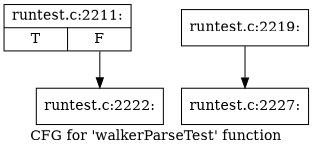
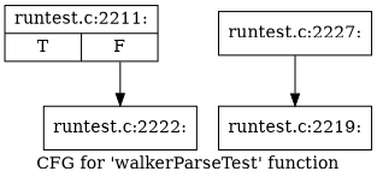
  digraph {
    label="CFG for 'walkerParseTest' function"
    node [shape=record]
    n1 [label="{runtest.c:2211:|{<s0>T|<s1>F}}"]
    n2 [label="{runtest.c:2222:}"]
    n3 [label="{runtest.c:2219:}"]
    n4 [label="{runtest.c:2227:}"]
    n1 -> n2 [tailport=s1]
-   n3 -> n4
+   n4 -> n3
  }
